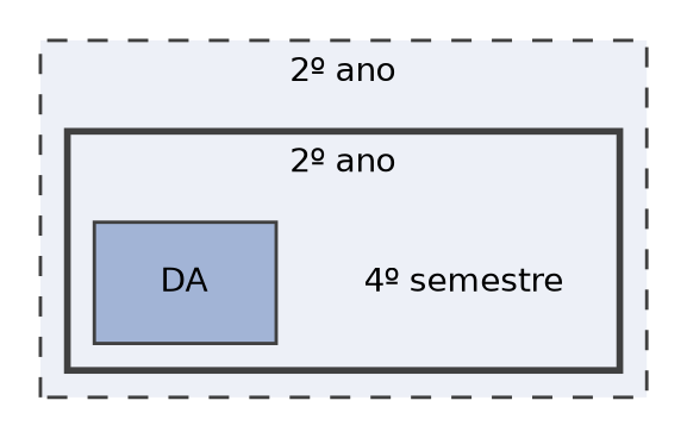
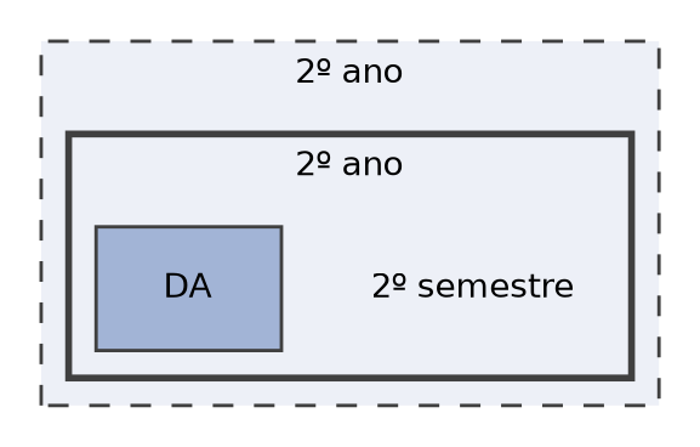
  digraph {
    compound=true
    node [fontname=Helvetica fontsize=10]
-   n1 [label="4º semestre" shape=plaintext]
+   n1 [label="2º semestre" shape=plaintext]
    n2 [color=grey25 fillcolor="#a2b4d6" label=DA shape=box style="filled,"]
    subgraph cluster_1 {
      bgcolor="#edf0f7"
      fontname=Helvetica
      fontsize=10
      label="2º ano"
      pencolor=grey25
      style="filled,dashed,"
      subgraph cluster_2 {
        bgcolor="#edf0f7"
        fontname=Helvetica
        fontsize=10
        pencolor=grey25
        style="filled,bold,"
        n1
        n2
      }
    }
  }
